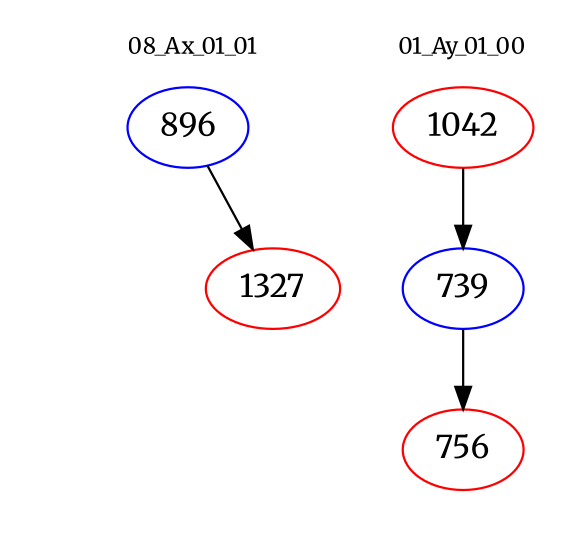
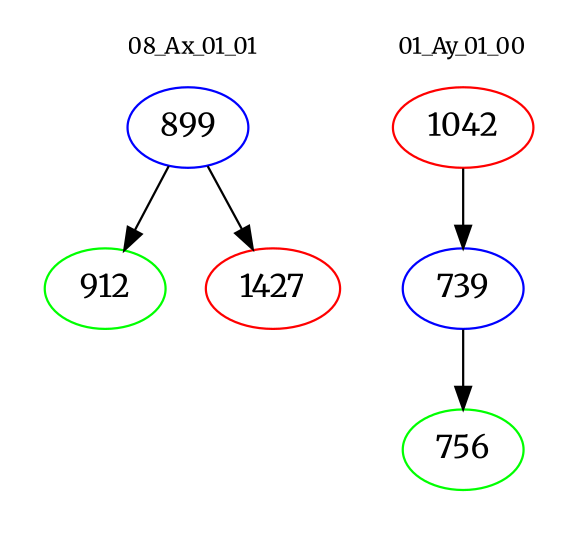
  digraph {
    fontname=Merriweather
    node [color=blue fontname=Merriweather]
    edge [color=black fontname=Merriweather]
-   n1 [label=896]
-   n3 [color=red label=1327]
+   n1 [label=899]
+   n2 [color=green label=912]
+   n3 [color=red label=1427]
    n4 [label=739]
-   n5 [color=red label=756]
+   n5 [color=green label=756]
    n6 [color=red label=1042]
    subgraph cluster_1 {
      color=white
      fontsize=10
      label="08_Ax_01_01"
      n1
+     n2
      n3
    }
    subgraph cluster_2 {
      color=white
      fontsize=10
      label="01_Ay_01_00"
      n4
      n5
      n6
    }
+   n1 -> n2
    n1 -> n3
    n4 -> n5
    n6 -> n4
  }
